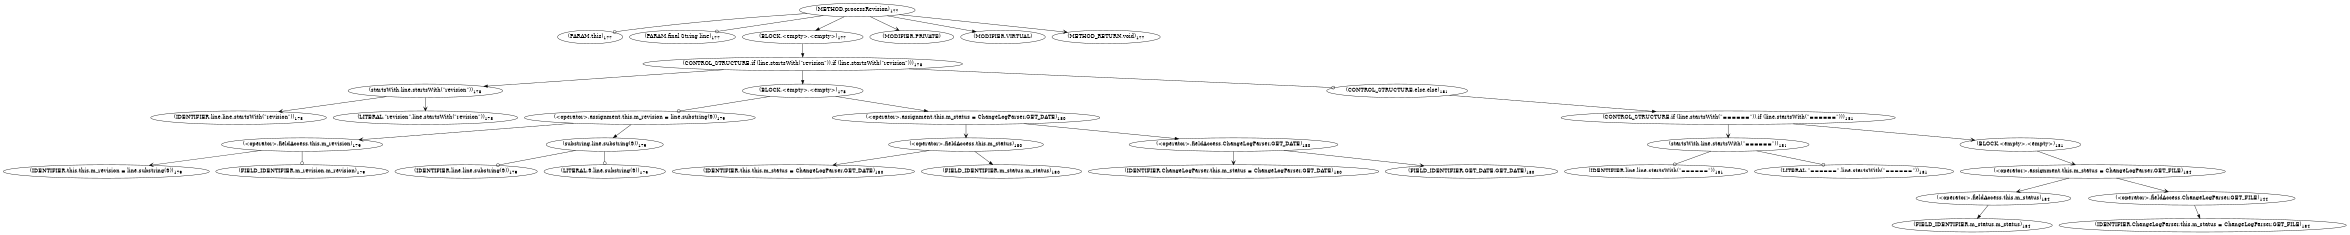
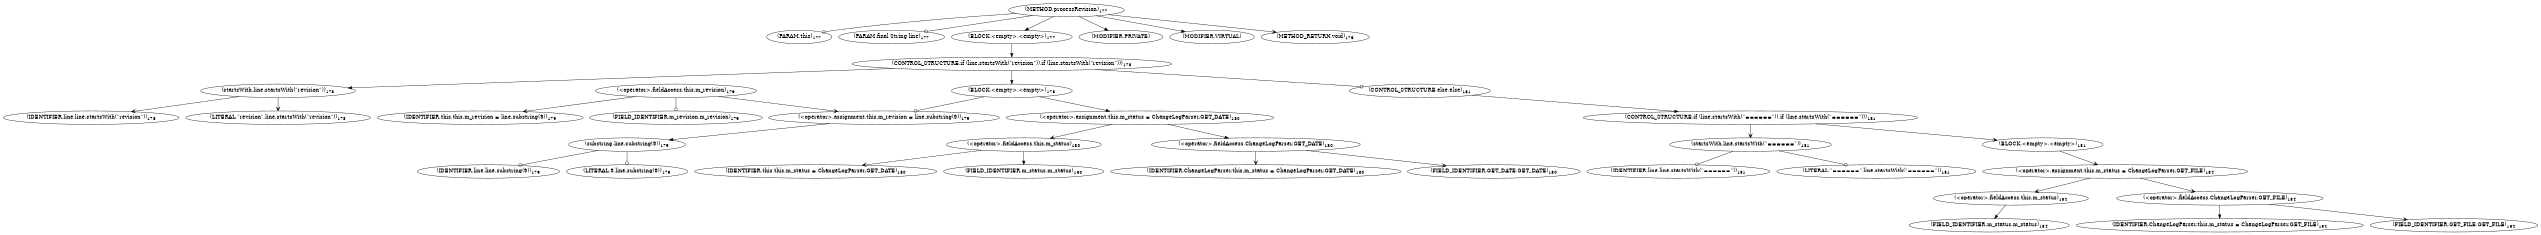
  digraph {
    edge [arrowhead=vee]
    n1 [label=<(METHOD,processRevision)<SUB>177</SUB>>]
    n2 [label=<(PARAM,this)<SUB>177</SUB>>]
    n3 [label=<(PARAM,final String line)<SUB>177</SUB>>]
    n4 [label=<(BLOCK,&lt;empty&gt;,&lt;empty&gt;)<SUB>177</SUB>>]
    n5 [label=<(MODIFIER,PRIVATE)>]
    n6 [label=<(MODIFIER,VIRTUAL)>]
-   n7 [label=<(METHOD_RETURN,void)<SUB>177</SUB>>]
+   n7 [label=<(METHOD_RETURN,void)<SUB>179</SUB>>]
    n8 [label=<(CONTROL_STRUCTURE,if (line.startsWith(&quot;revision&quot;)),if (line.startsWith(&quot;revision&quot;)))<SUB>178</SUB>>]
    n9 [label=<(startsWith,line.startsWith(&quot;revision&quot;))<SUB>178</SUB>>]
    n10 [label=<(BLOCK,&lt;empty&gt;,&lt;empty&gt;)<SUB>178</SUB>>]
    n11 [label=<(CONTROL_STRUCTURE,else,else)<SUB>181</SUB>>]
    n12 [label=<(IDENTIFIER,line,line.startsWith(&quot;revision&quot;))<SUB>178</SUB>>]
    n13 [label=<(LITERAL,&quot;revision&quot;,line.startsWith(&quot;revision&quot;))<SUB>178</SUB>>]
    n14 [label=<(&lt;operator&gt;.assignment,this.m_revision = line.substring(9))<SUB>179</SUB>>]
    n15 [label=<(&lt;operator&gt;.assignment,this.m_status = ChangeLogParser.GET_DATE)<SUB>180</SUB>>]
    n16 [label=<(CONTROL_STRUCTURE,if (line.startsWith(&quot;======&quot;)),if (line.startsWith(&quot;======&quot;)))<SUB>181</SUB>>]
    n17 [label=<(&lt;operator&gt;.fieldAccess,this.m_revision)<SUB>179</SUB>>]
    n18 [label=<(substring,line.substring(9))<SUB>179</SUB>>]
    n19 [label=<(&lt;operator&gt;.fieldAccess,this.m_status)<SUB>180</SUB>>]
    n20 [label=<(&lt;operator&gt;.fieldAccess,ChangeLogParser.GET_DATE)<SUB>180</SUB>>]
    n21 [label=<(IDENTIFIER,this,this.m_revision = line.substring(9))<SUB>179</SUB>>]
    n22 [label=<(FIELD_IDENTIFIER,m_revision,m_revision)<SUB>179</SUB>>]
    n23 [label=<(IDENTIFIER,line,line.substring(9))<SUB>179</SUB>>]
    n24 [label=<(LITERAL,9,line.substring(9))<SUB>175</SUB>>]
    n25 [label=<(IDENTIFIER,this,this.m_status = ChangeLogParser.GET_DATE)<SUB>180</SUB>>]
    n26 [label=<(FIELD_IDENTIFIER,m_status,m_status)<SUB>180</SUB>>]
    n27 [label=<(IDENTIFIER,ChangeLogParser,this.m_status = ChangeLogParser.GET_DATE)<SUB>180</SUB>>]
    n28 [label=<(FIELD_IDENTIFIER,GET_DATE,GET_DATE)<SUB>180</SUB>>]
    n29 [label=<(startsWith,line.startsWith(&quot;======&quot;))<SUB>181</SUB>>]
    n30 [label=<(BLOCK,&lt;empty&gt;,&lt;empty&gt;)<SUB>181</SUB>>]
    n31 [label=<(IDENTIFIER,line,line.startsWith(&quot;======&quot;))<SUB>181</SUB>>]
    n32 [label=<(LITERAL,&quot;======&quot;,line.startsWith(&quot;======&quot;))<SUB>181</SUB>>]
    n33 [label=<(&lt;operator&gt;.assignment,this.m_status = ChangeLogParser.GET_FILE)<SUB>184</SUB>>]
    n34 [label=<(&lt;operator&gt;.fieldAccess,this.m_status)<SUB>184</SUB>>]
-   n35 [label=<(&lt;operator&gt;.fieldAccess,ChangeLogParser.GET_FILE)<SUB>144</SUB>>]
+   n35 [label=<(&lt;operator&gt;.fieldAccess,ChangeLogParser.GET_FILE)<SUB>184</SUB>>]
    n36 [label=<(FIELD_IDENTIFIER,m_status,m_status)<SUB>184</SUB>>]
    n37 [label=<(IDENTIFIER,ChangeLogParser,this.m_status = ChangeLogParser.GET_FILE)<SUB>184</SUB>>]
+   n38 [label=<(FIELD_IDENTIFIER,GET_FILE,GET_FILE)<SUB>184</SUB>>]
    n1 -> n2 [arrowhead=odot]
    n1 -> n3 [arrowhead=odot]
    n1 -> n4 [arrowhead=normal]
-   n1 -> n5
+   n1 -> n5 [arrowhead=normal]
    n1 -> n6 [arrowhead=normal]
    n1 -> n7
    n4 -> n8 [arrowhead=normal]
    n8 -> n9 [arrowhead=normal]
    n8 -> n10 [arrowhead=normal]
    n8 -> n11 [arrowhead=odot]
    n9 -> n12
    n9 -> n13
    n10 -> n14 [arrowhead=odot]
    n10 -> n15 [arrowhead=normal]
    n11 -> n16 [arrowhead=normal]
-   n14 -> n17
+   n17 -> n14
    n14 -> n18 [arrowhead=normal]
    n15 -> n19
    n15 -> n20 [arrowhead=normal]
    n16 -> n29
    n16 -> n30
    n17 -> n21
    n17 -> n22 [arrowhead=odot]
    n18 -> n23 [arrowhead=odot]
    n18 -> n24 [arrowhead=odot]
    n19 -> n25
    n19 -> n26 [arrowhead=normal]
    n20 -> n27
    n20 -> n28
    n29 -> n31 [arrowhead=odot]
    n29 -> n32 [arrowhead=odot]
    n30 -> n33
    n33 -> n34
    n33 -> n35
    n34 -> n36 [arrowhead=normal]
    n35 -> n37 [arrowhead=normal]
+   n35 -> n38
  }
